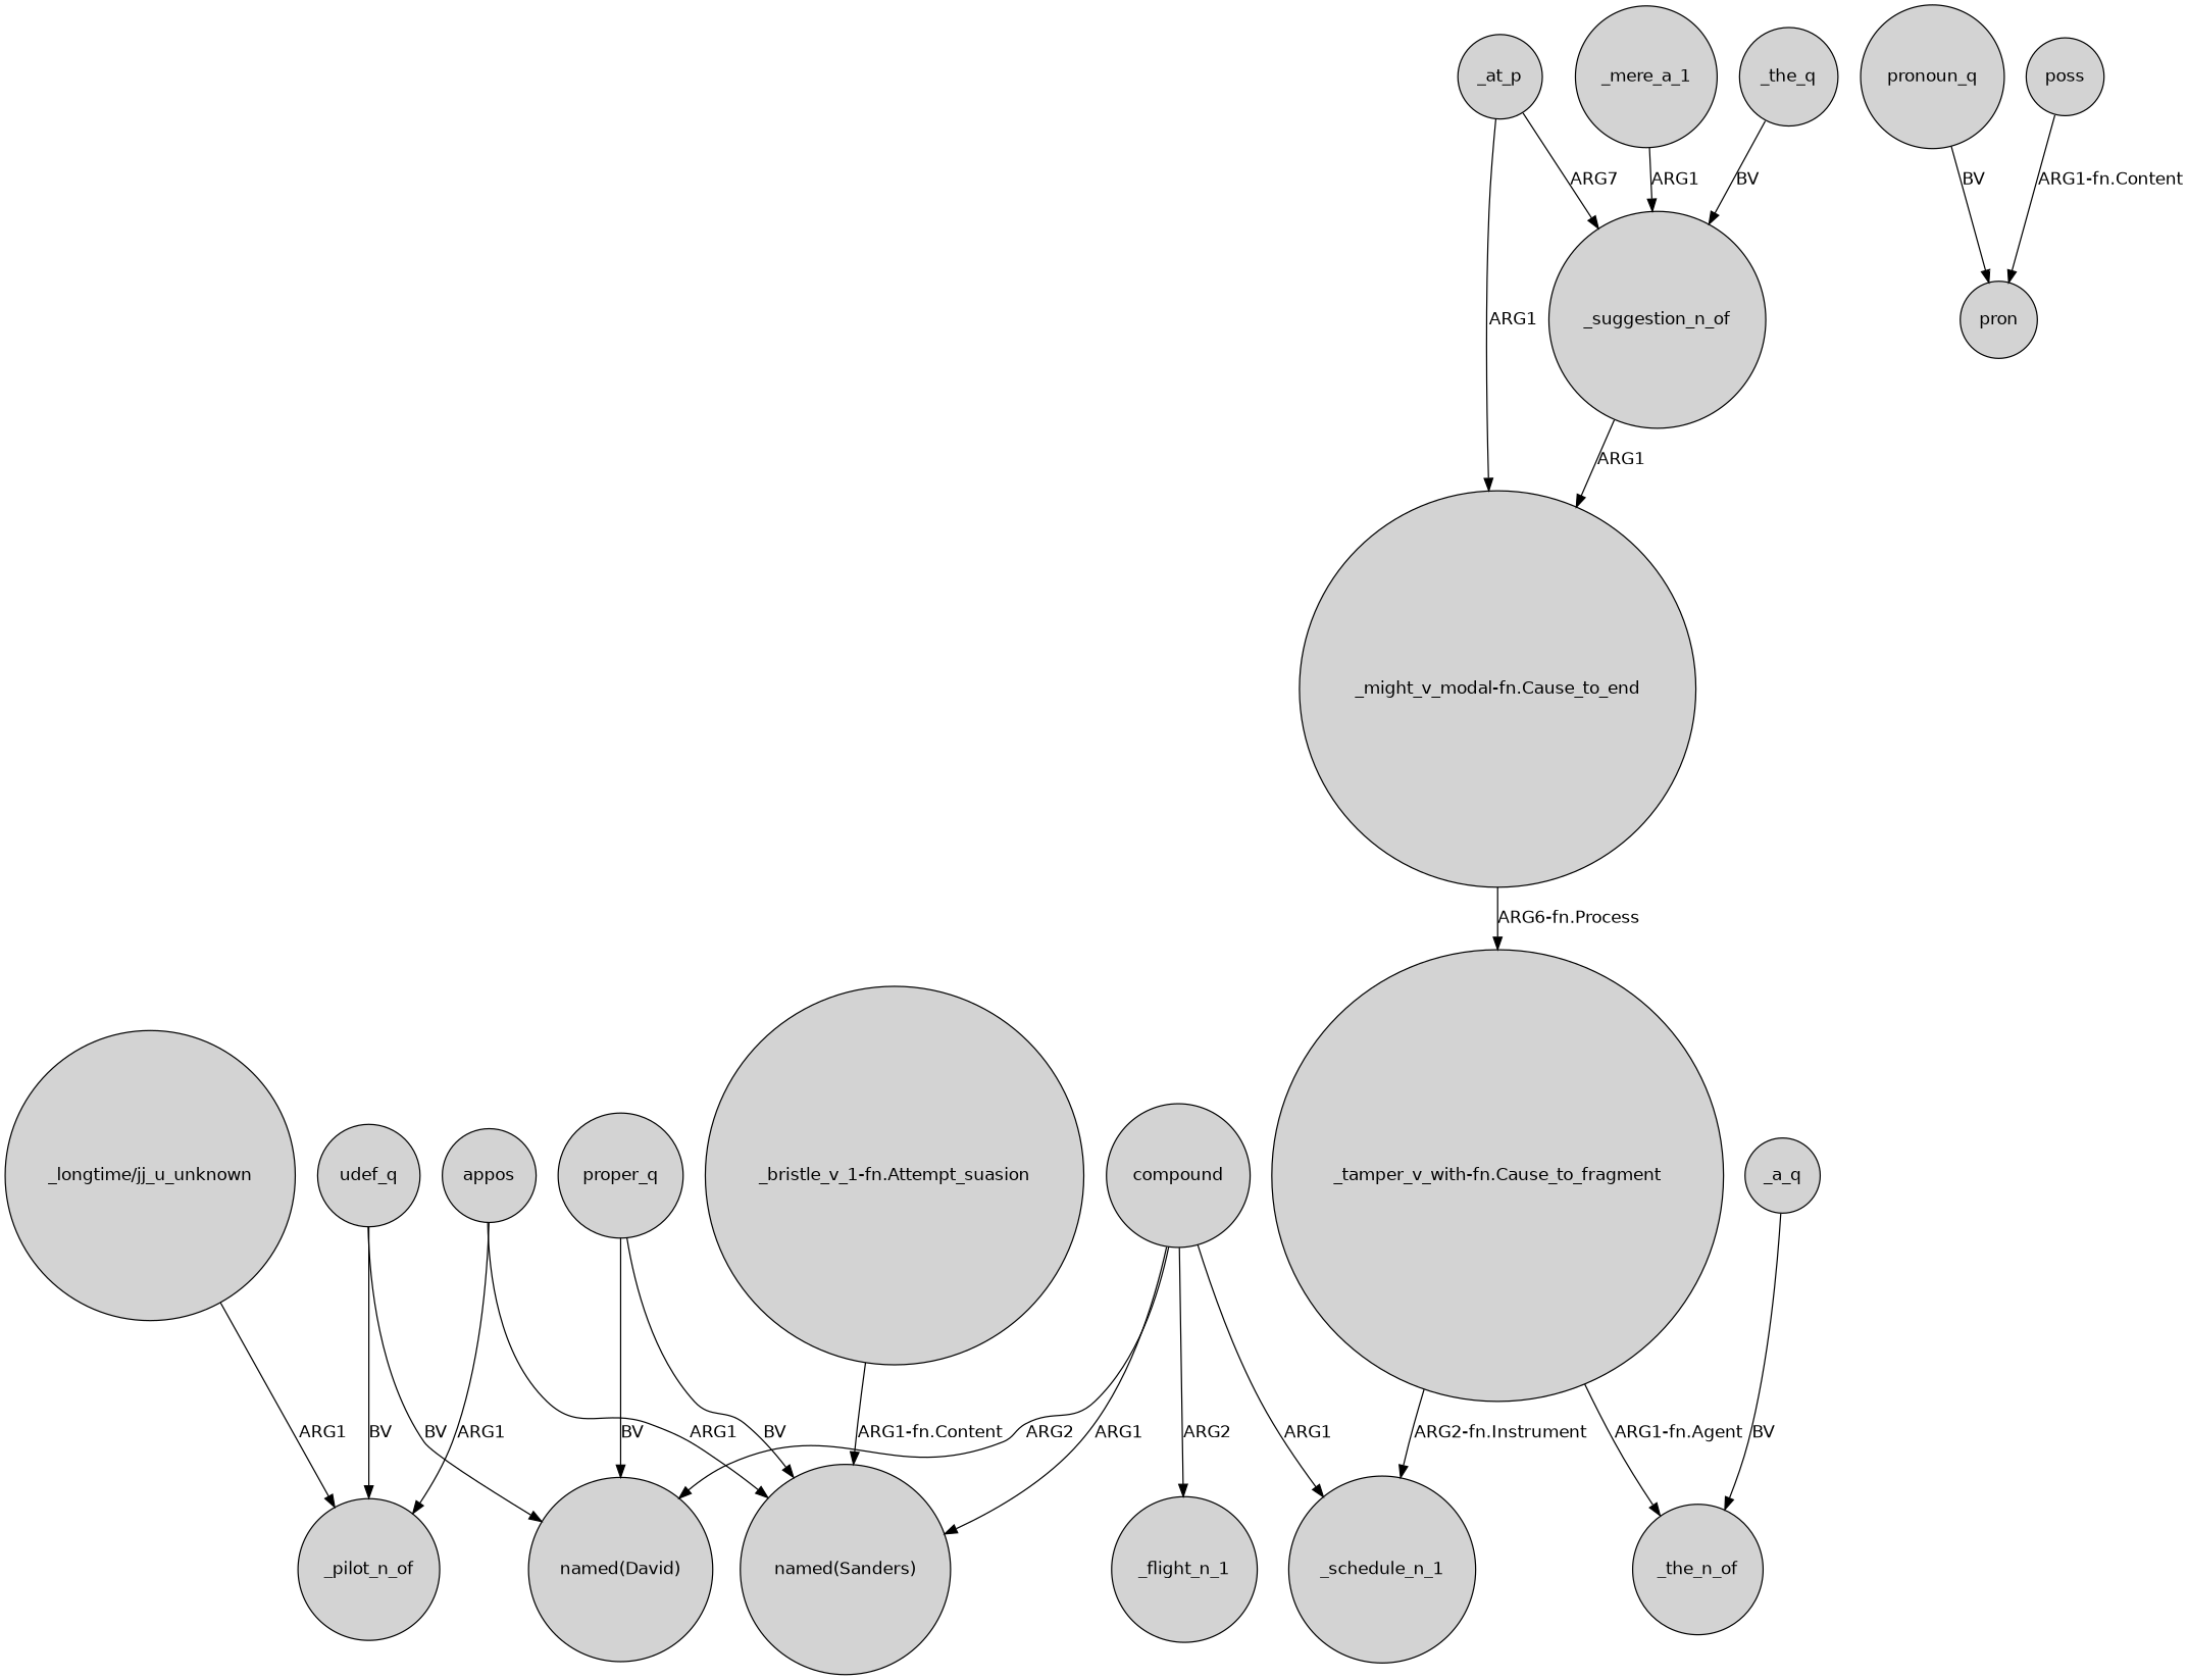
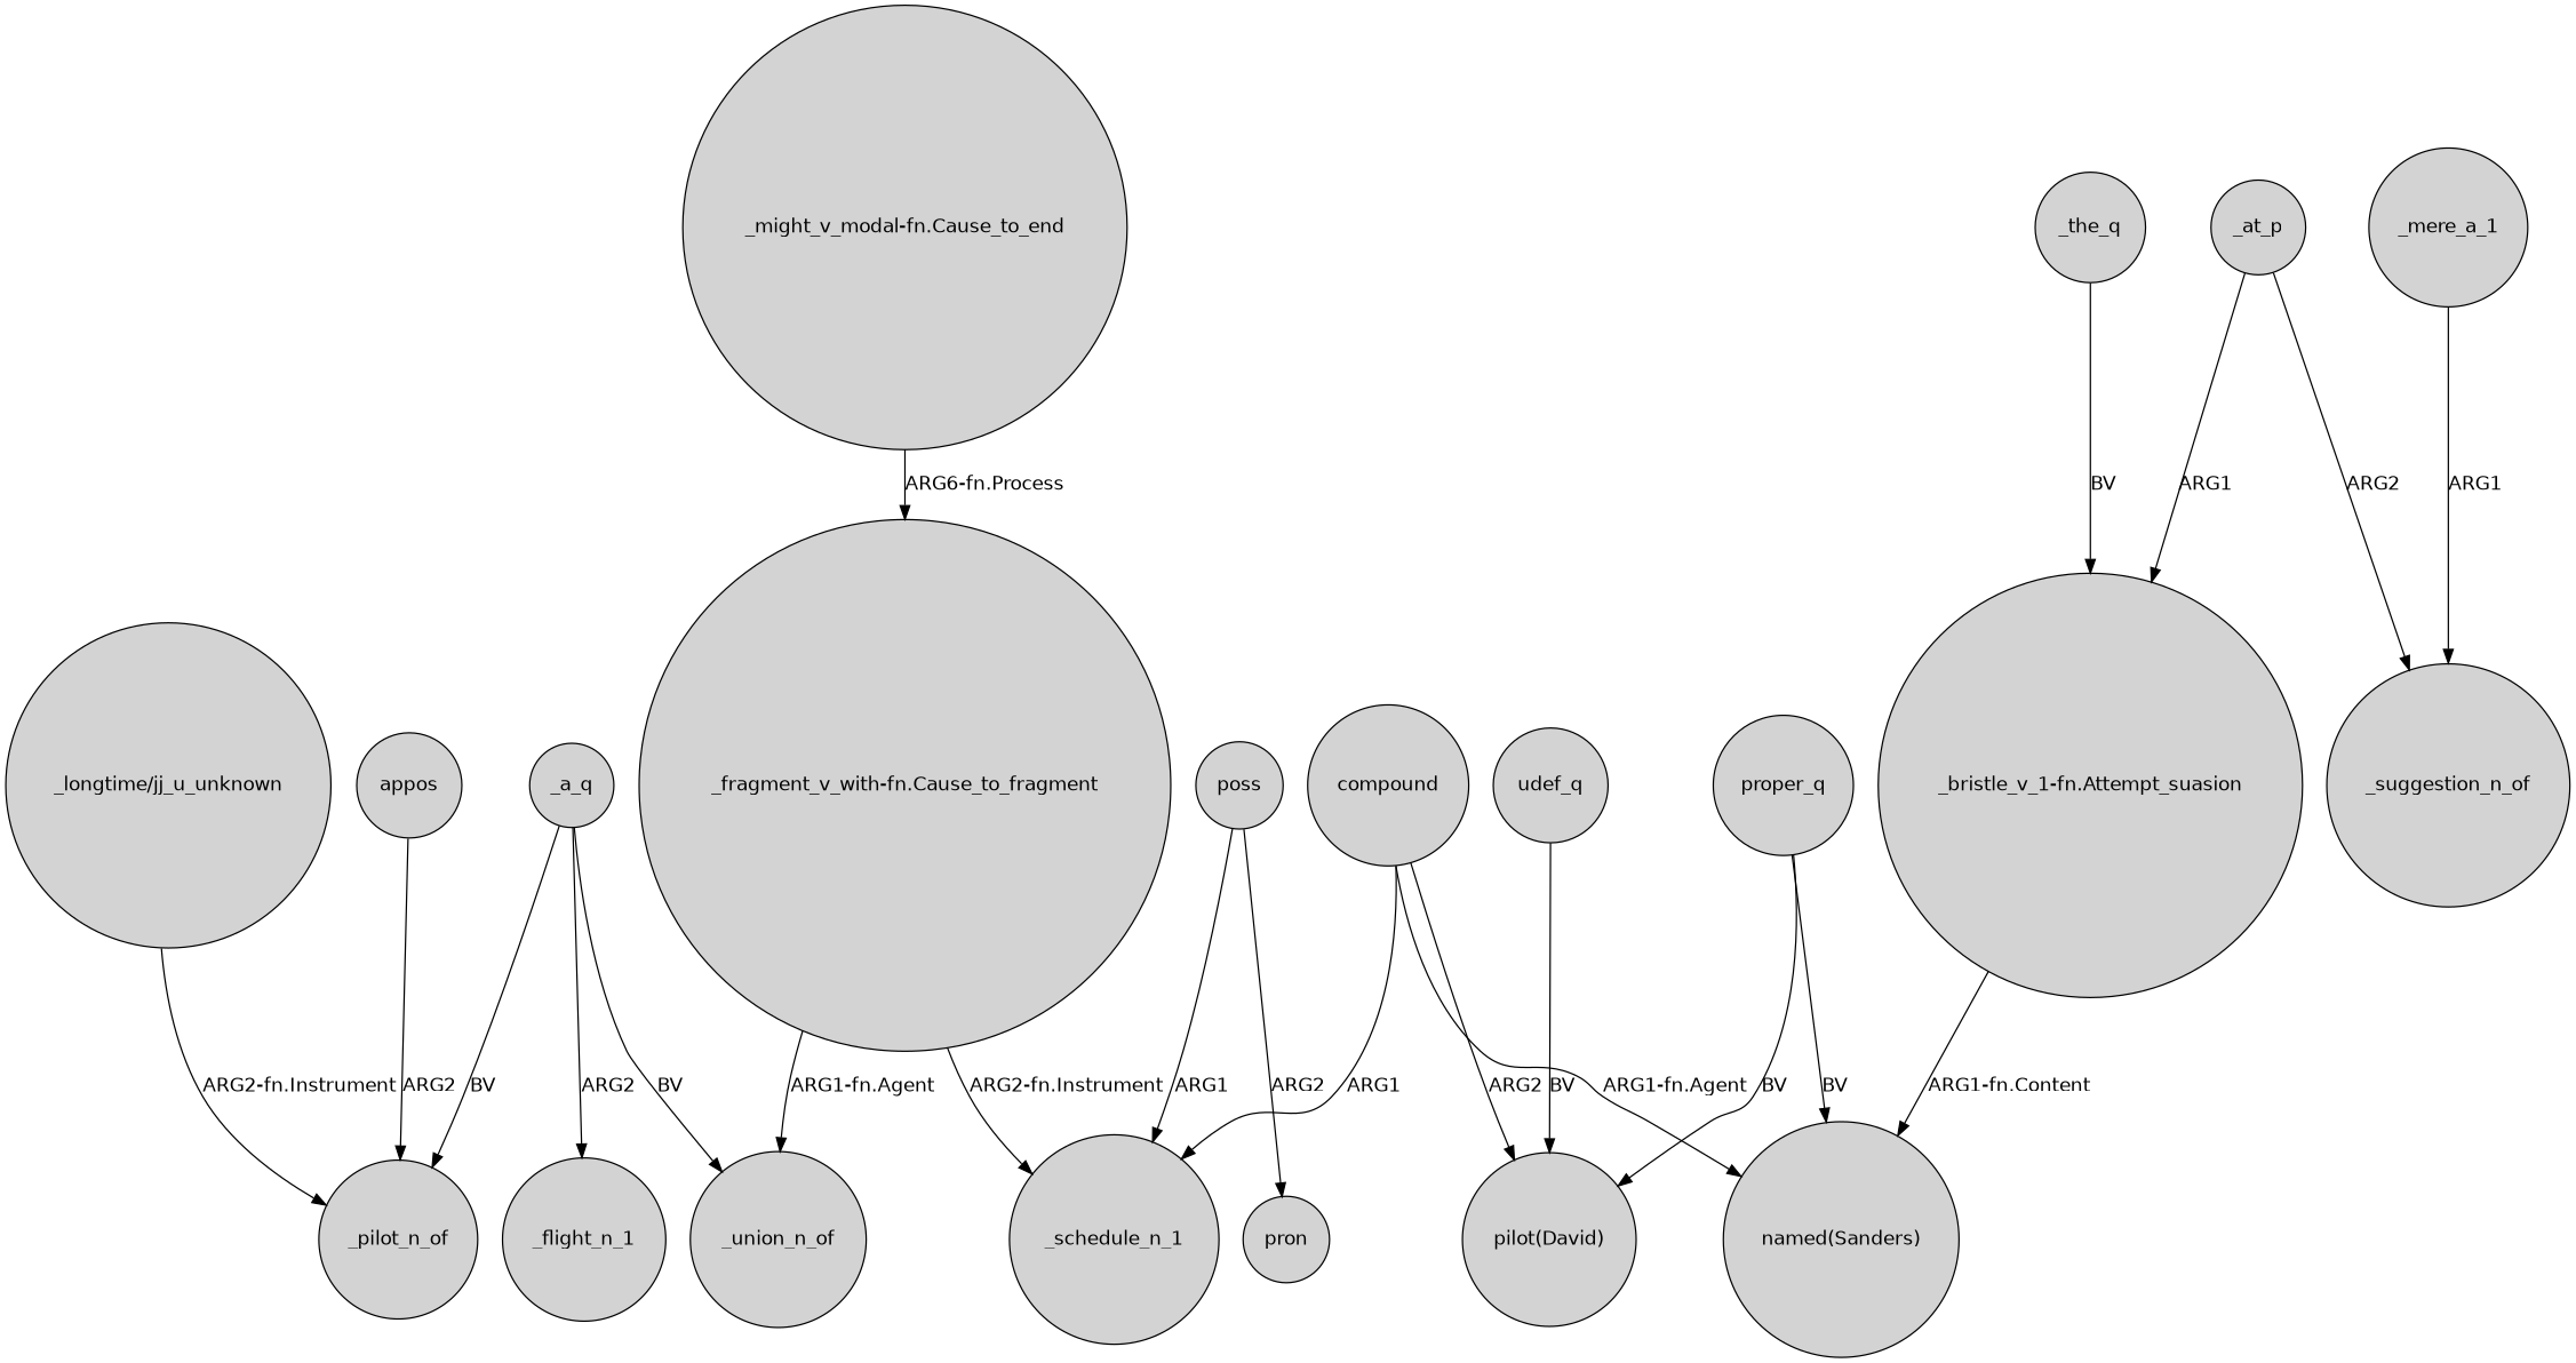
  digraph {
    fontname="DejaVu Sans"
    node [fontname="DejaVu Sans" shape=circle style=filled]
    edge [fontname="DejaVu Sans"]
    appos
    _pilot_n_of
    "named(Sanders)"
    udef_q
-   "named(David)"
+   "named(David)" [label="pilot(David)"]
    proper_q
    compound
    _flight_n_1
    _schedule_n_1
    "_bristle_v_1-fn.Attempt_suasion"
    "_might_v_modal-fn.Cause_to_end"
-   "_tamper_v_with-fn.Cause_to_fragment"
-   _union_n_of [label=_the_n_of]
-   pronoun_q
+   "_tamper_v_with-fn.Cause_to_fragment" [label="_fragment_v_with-fn.Cause_to_fragment"]
+   _union_n_of
    pron
    "_longtime/jj_u_unknown"
    poss
    _a_q
    _at_p
    _suggestion_n_of
    _mere_a_1
    _the_q
-   appos -> _pilot_n_of [label=ARG1]
-   appos -> "named(Sanders)" [label=ARG1]
+   appos -> _pilot_n_of [label=ARG2]
    udef_q -> "named(David)" [label=BV]
    proper_q -> "named(Sanders)" [label=BV]
    proper_q -> "named(David)" [label=BV]
-   compound -> "named(Sanders)" [label=ARG1]
+   compound -> "named(Sanders)" [label="ARG1-fn.Agent"]
    compound -> "named(David)" [label=ARG2]
-   compound -> _flight_n_1 [label=ARG2]
+   _a_q -> _flight_n_1 [label=ARG2]
    compound -> _schedule_n_1 [label=ARG1]
    "_bristle_v_1-fn.Attempt_suasion" -> "named(Sanders)" [label="ARG1-fn.Content"]
    "_might_v_modal-fn.Cause_to_end" -> "_tamper_v_with-fn.Cause_to_fragment" [label="ARG6-fn.Process"]
    "_tamper_v_with-fn.Cause_to_fragment" -> _schedule_n_1 [label="ARG2-fn.Instrument"]
    "_tamper_v_with-fn.Cause_to_fragment" -> _union_n_of [label="ARG1-fn.Agent"]
-   pronoun_q -> pron [label=BV]
-   "_longtime/jj_u_unknown" -> _pilot_n_of [label=ARG1]
-   poss -> pron [label="ARG1-fn.Content"]
-   udef_q -> _pilot_n_of [label=BV]
+   "_longtime/jj_u_unknown" -> _pilot_n_of [label="ARG2-fn.Instrument"]
+   poss -> _schedule_n_1 [label=ARG1]
+   poss -> pron [label=ARG2]
+   _a_q -> _pilot_n_of [label=BV]
    _a_q -> _union_n_of [label=BV]
-   _at_p -> "_might_v_modal-fn.Cause_to_end" [label=ARG1]
-   _at_p -> _suggestion_n_of [label=ARG7]
-   _suggestion_n_of -> "_might_v_modal-fn.Cause_to_end" [label=ARG1]
+   _at_p -> "_bristle_v_1-fn.Attempt_suasion" [label=ARG1]
+   _at_p -> _suggestion_n_of [label=ARG2]
    _mere_a_1 -> _suggestion_n_of [label=ARG1]
-   _the_q -> _suggestion_n_of [label=BV]
+   _the_q -> "_bristle_v_1-fn.Attempt_suasion" [label=BV]
  }
